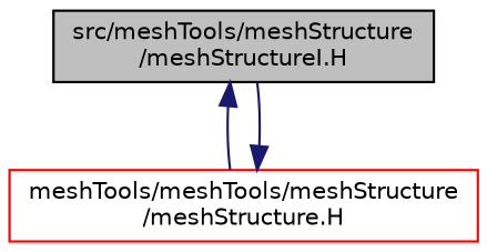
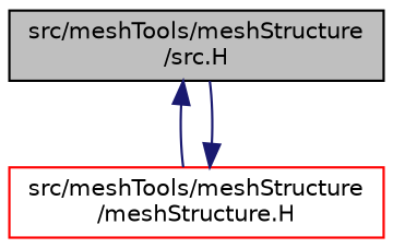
  digraph {
    node [fontname=Helvetica fontsize=10 shape=record]
    edge [color=midnightblue dir=back fontname=Helvetica fontsize=10 labelfontname=Helvetica labelfontsize=10 style=solid]
-   n1 [color=black fillcolor=grey75 fontcolor=black height=0.2 label="src/meshTools/meshStructure\l/meshStructureI.H" style=filled width=0.4]
-   n2 [color=red height=0.2 label="meshTools/meshTools/meshStructure\l/meshStructure.H" width=0.4]
+   n1 [color=black fillcolor=grey75 fontcolor=black height=0.2 label="src/meshTools/meshStructure\l/src.H" style=filled width=0.4]
+   n2 [color=red height=0.2 label="src/meshTools/meshStructure\l/meshStructure.H" width=0.4]
    n1 -> n2
    n2 -> n1
  }
